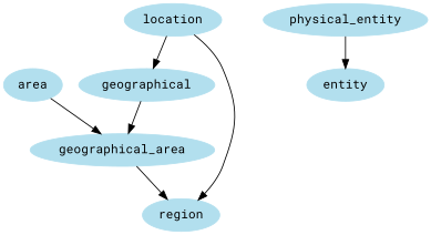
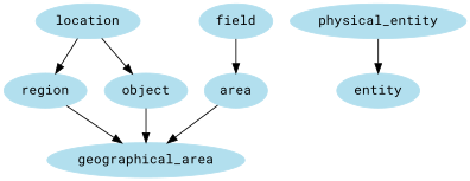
  digraph {
    fontname="Roboto Mono"
    node [color=lightblue2 fontname="Roboto Mono" style=filled]
    edge [fontname="Roboto Mono"]
    n1 [label=area]
+   field
    geographical_area
    region
    location
-   object [label=geographical]
+   object
    physical_entity
    entity
    n1 -> geographical_area
-   geographical_area -> region
+   field -> n1
+   region -> geographical_area
    location -> region
    location -> object
    object -> geographical_area
    physical_entity -> entity
  }
